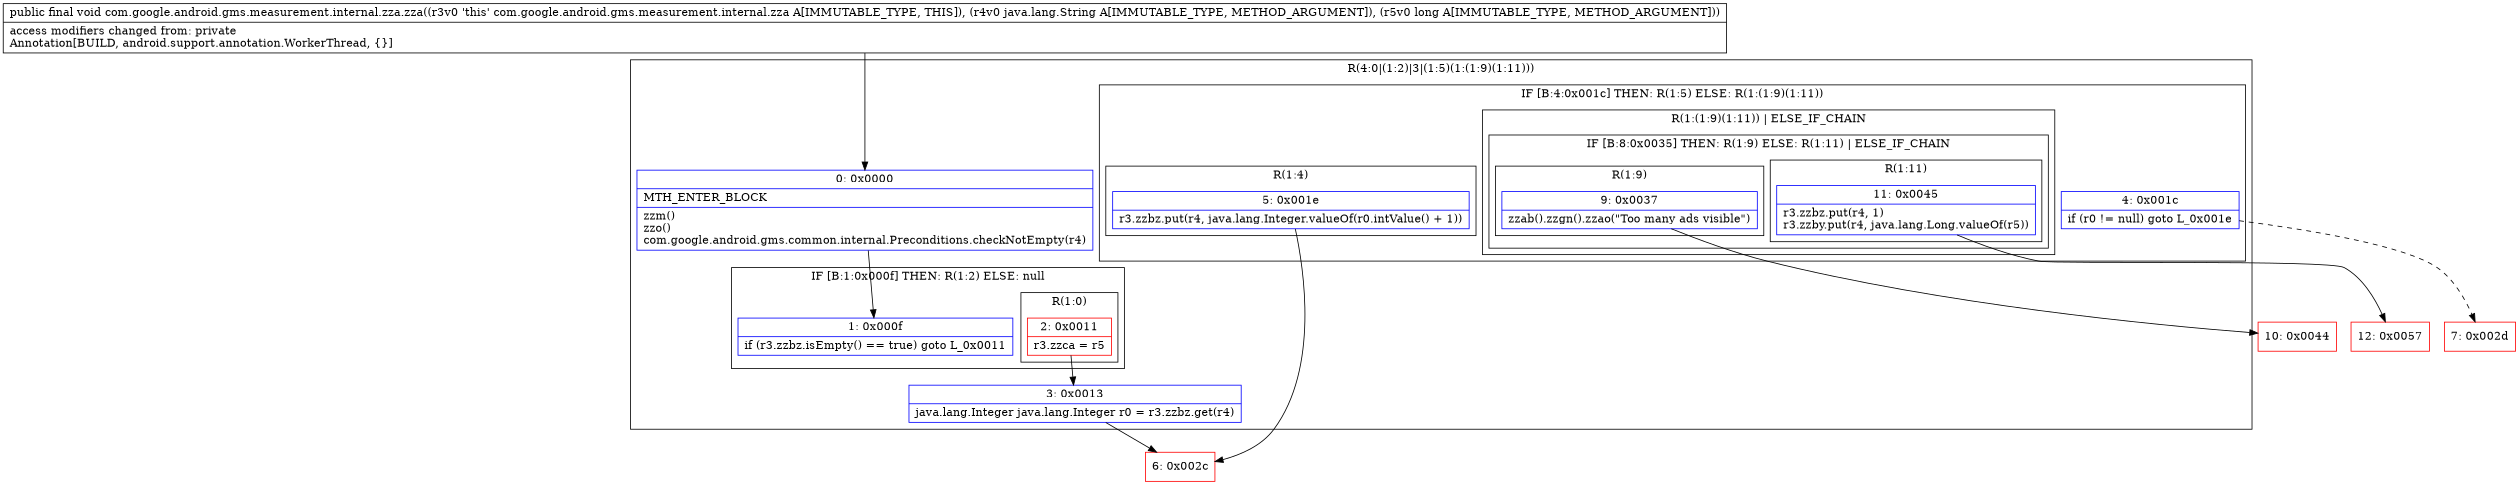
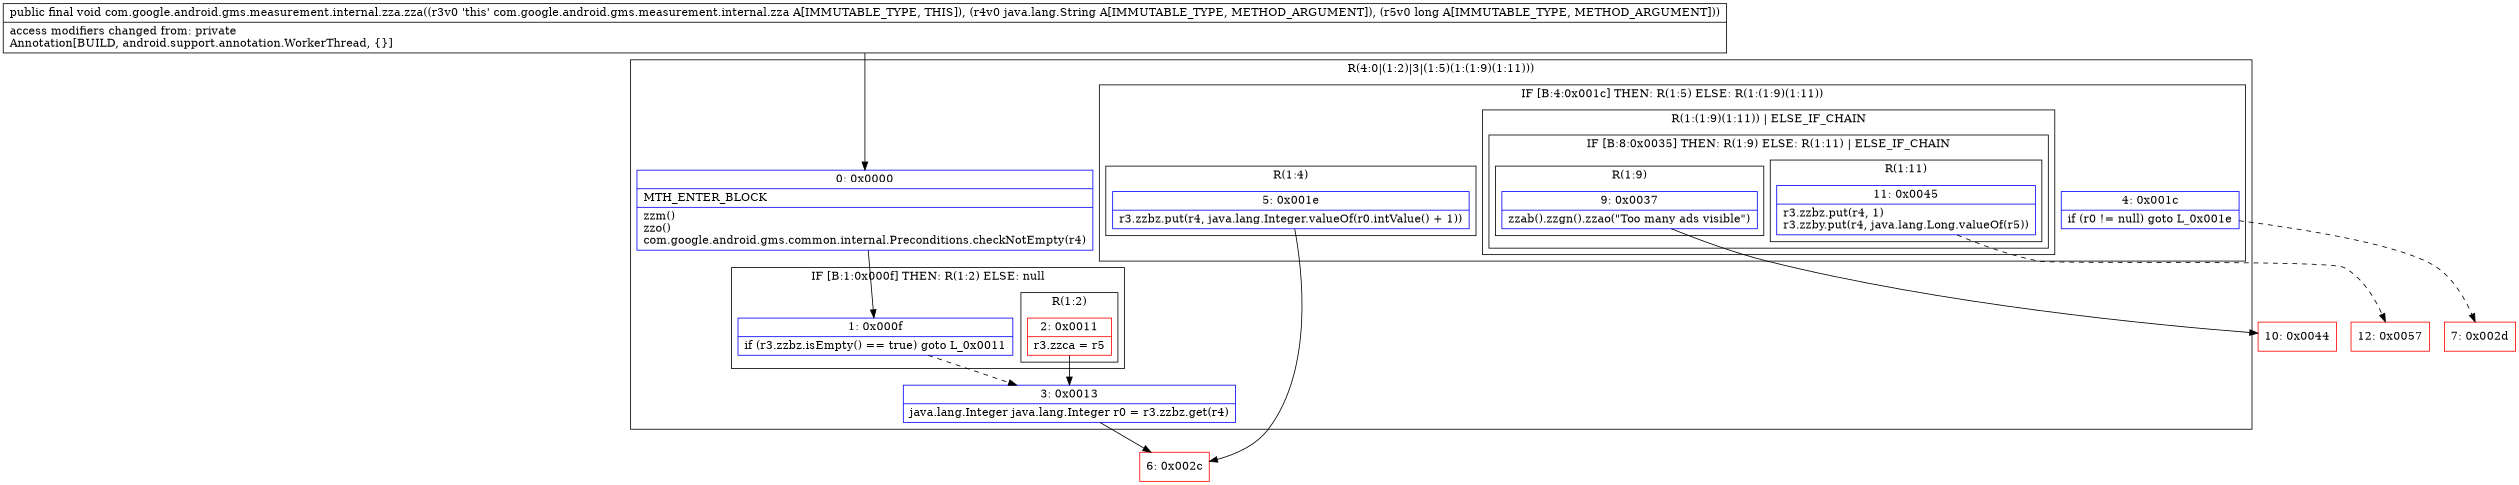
  digraph {
    node [color=blue shape=record]
    n1 [color=red label="{2\:\ 0x0011|r3.zzca = r5\l}"]
    n2 [label="{1\:\ 0x000f|if (r3.zzbz.isEmpty() == true) goto L_0x0011\l}"]
    n3 [label="{5\:\ 0x001e|r3.zzbz.put(r4, java.lang.Integer.valueOf(r0.intValue() + 1))\l}"]
    n4 [label="{9\:\ 0x0037|zzab().zzgn().zzao(\"Too many ads visible\")\l}"]
    n5 [label="{11\:\ 0x0045|r3.zzbz.put(r4, 1)\lr3.zzby.put(r4, java.lang.Long.valueOf(r5))\l}"]
    n6 [label="{4\:\ 0x001c|if (r0 != null) goto L_0x001e\l}"]
    n7 [label="{0\:\ 0x0000|MTH_ENTER_BLOCK\l|zzm()\lzzo()\lcom.google.android.gms.common.internal.Preconditions.checkNotEmpty(r4)\l}"]
    n8 [label="{3\:\ 0x0013|java.lang.Integer java.lang.Integer r0 = r3.zzbz.get(r4)\l}"]
    n9 [color=red label="{6\:\ 0x002c}"]
    n10 [color=red label="{10\:\ 0x0044}"]
    n11 [color=red label="{12\:\ 0x0057}"]
    n12 [color=red label="{7\:\ 0x002d}"]
    n13 [label="{public final void com.google.android.gms.measurement.internal.zza.zza((r3v0 'this' com.google.android.gms.measurement.internal.zza A[IMMUTABLE_TYPE, THIS]), (r4v0 java.lang.String A[IMMUTABLE_TYPE, METHOD_ARGUMENT]), (r5v0 long A[IMMUTABLE_TYPE, METHOD_ARGUMENT]))  | access modifiers changed from: private\lAnnotation[BUILD, android.support.annotation.WorkerThread, \{\}]\l}" color=""]
    subgraph cluster_1 {
      label="R(4:0|(1:2)|3|(1:5)(1:(1:9)(1:11)))"
      n7
      n8
      subgraph cluster_2 {
        label="IF [B:1:0x000f] THEN: R(1:2) ELSE: null"
        n2
        subgraph cluster_3 {
-         label="R(1:0)"
+         label="R(1:2)"
          n1
        }
      }
      subgraph cluster_4 {
        label="IF [B:4:0x001c] THEN: R(1:5) ELSE: R(1:(1:9)(1:11))"
        n6
        subgraph cluster_5 {
          label="R(1:4)"
          n3
        }
        subgraph cluster_6 {
          label="R(1:(1:9)(1:11)) | ELSE_IF_CHAIN\l"
          subgraph cluster_7 {
            label="IF [B:8:0x0035] THEN: R(1:9) ELSE: R(1:11) | ELSE_IF_CHAIN\l"
            subgraph cluster_8 {
              label="R(1:9)"
              n4
            }
            subgraph cluster_9 {
              label="R(1:11)"
              n5
            }
          }
        }
      }
    }
    n1 -> n8
+   n2 -> n8 [style=dashed]
    n3 -> n9
    n4 -> n10
-   n5 -> n11
+   n5 -> n11 [style=dashed]
    n6 -> n12 [style=dashed]
    n7 -> n2
    n8 -> n9
    n13 -> n7
  }
